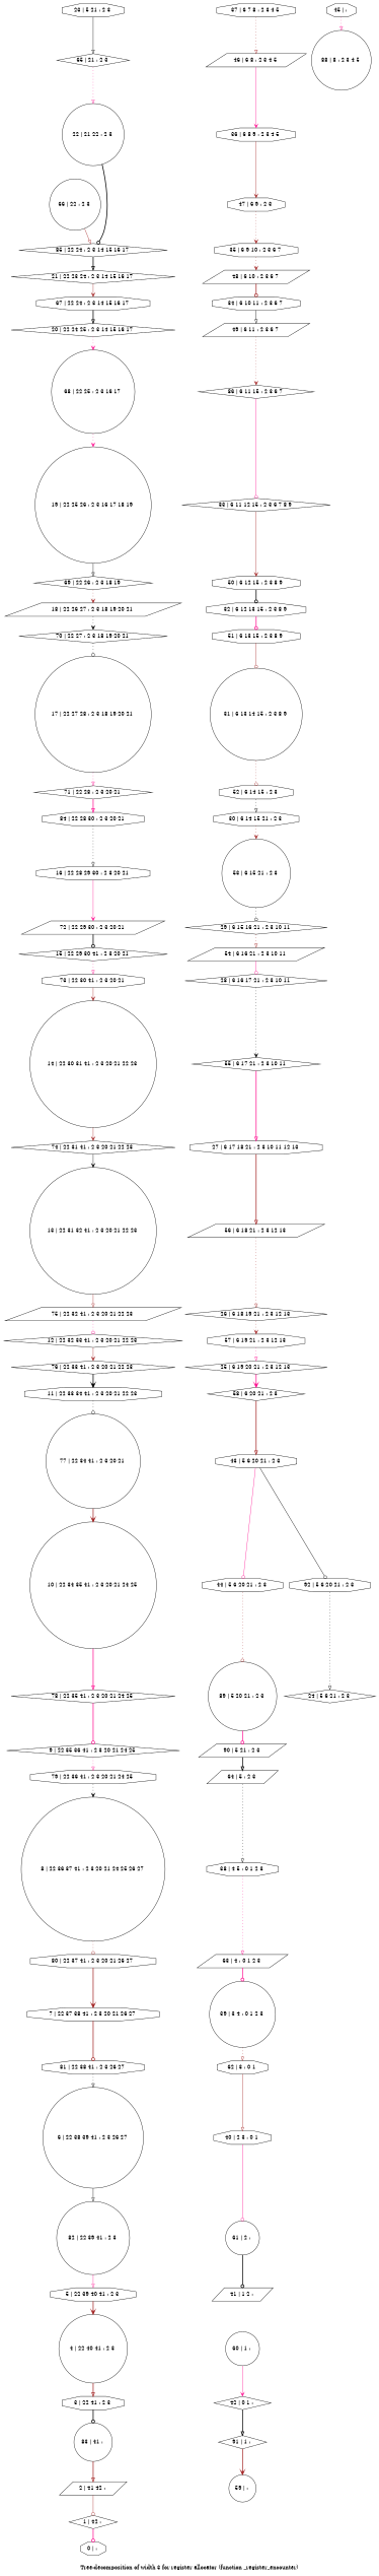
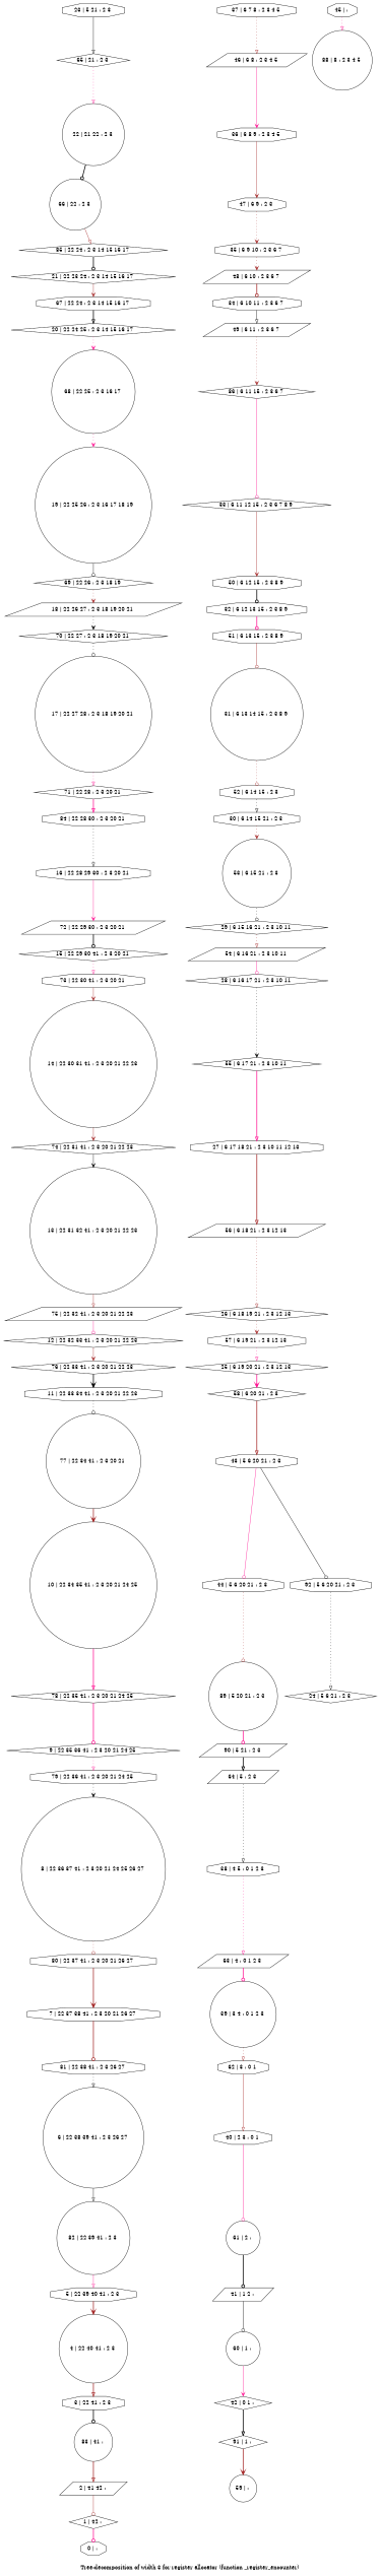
  digraph {
    label="Tree-decomposition of width 3 for register allocator (function _register_encounter)"
    node [shape=octagon]
    edge [arrowhead=onormal color=brown style=dotted]
    n1 [label="0 | : "]
    n2 [label="1 | 42 : " shape=diamond]
    n3 [label="2 | 41 42 : " shape=parallelogram]
    n4 [label="3 | 22 41 : 2 3 "]
    n5 [label="83 | 41 : " shape=circle]
    n6 [label="4 | 22 40 41 : 2 3 " shape=circle]
    n7 [label="5 | 22 39 40 41 : 2 3 "]
    n8 [label="6 | 22 38 39 41 : 2 3 26 27 " shape=circle]
    n9 [label="82 | 22 39 41 : 2 3 " shape=circle]
    n10 [label="7 | 22 37 38 41 : 2 3 20 21 26 27 "]
    n11 [label="81 | 22 38 41 : 2 3 26 27 "]
    n12 [label="8 | 22 36 37 41 : 2 3 20 21 24 25 26 27 " shape=circle]
    n13 [label="80 | 22 37 41 : 2 3 20 21 26 27 "]
    n14 [label="9 | 22 35 36 41 : 2 3 20 21 24 25 " shape=diamond]
    n15 [label="79 | 22 36 41 : 2 3 20 21 24 25 "]
    n16 [label="10 | 22 34 35 41 : 2 3 20 21 24 25 " shape=circle]
    n17 [label="78 | 22 35 41 : 2 3 20 21 24 25 " shape=diamond]
    n18 [label="11 | 22 33 34 41 : 2 3 20 21 22 23 "]
    n19 [label="77 | 22 34 41 : 2 3 20 21 " shape=circle]
    n20 [label="12 | 22 32 33 41 : 2 3 20 21 22 23 " shape=diamond]
    n21 [label="76 | 22 33 41 : 2 3 20 21 22 23 " shape=diamond]
    n22 [label="13 | 22 31 32 41 : 2 3 20 21 22 23 " shape=circle]
    n23 [label="75 | 22 32 41 : 2 3 20 21 22 23 " shape=parallelogram]
    n24 [label="14 | 22 30 31 41 : 2 3 20 21 22 23 " shape=circle]
    n25 [label="74 | 22 31 41 : 2 3 20 21 22 23 " shape=diamond]
    n26 [label="15 | 22 29 30 41 : 2 3 20 21 " shape=diamond]
    n27 [label="73 | 22 30 41 : 2 3 20 21 "]
    n28 [label="16 | 22 28 29 30 : 2 3 20 21 "]
    n29 [label="72 | 22 29 30 : 2 3 20 21 " shape=parallelogram]
    n30 [label="17 | 22 27 28 : 2 3 18 19 20 21 " shape=circle]
    n31 [label="71 | 22 28 : 2 3 20 21 " shape=diamond]
    n32 [label="84 | 22 28 30 : 2 3 20 21 "]
    n33 [label="18 | 22 26 27 : 2 3 18 19 20 21 " shape=parallelogram]
    n34 [label="70 | 22 27 : 2 3 18 19 20 21 " shape=diamond]
    n35 [label="19 | 22 25 26 : 2 3 16 17 18 19 " shape=circle]
    n36 [label="69 | 22 26 : 2 3 18 19 " shape=diamond]
    n37 [label="20 | 22 24 25 : 2 3 14 15 16 17 " shape=diamond]
    n38 [label="68 | 22 25 : 2 3 16 17 " shape=circle]
    n39 [label="21 | 22 23 24 : 2 3 14 15 16 17 " shape=diamond]
    n40 [label="67 | 22 24 : 2 3 14 15 16 17 "]
    n41 [label="22 | 21 22 : 2 3 " shape=circle]
    n42 [label="66 | 22 : 2 3 " shape=circle]
    n43 [label="85 | 22 24 : 2 3 14 15 16 17 " shape=diamond]
    n44 [label="23 | 5 21 : 2 3 "]
    n45 [label="65 | 21 : 2 3 " shape=diamond]
    n46 [label="24 | 5 6 21 : 2 3 " shape=diamond]
    n47 [label="25 | 6 19 20 21 : 2 3 12 13 " shape=diamond]
    n48 [label="58 | 6 20 21 : 2 3 " shape=diamond]
    n49 [label="43 | 5 6 20 21 : 2 3 "]
    n50 [label="26 | 6 18 19 21 : 2 3 12 13 " shape=diamond]
    n51 [label="57 | 6 19 21 : 2 3 12 13 "]
    n52 [label="27 | 6 17 18 21 : 2 3 10 11 12 13 "]
    n53 [label="56 | 6 18 21 : 2 3 12 13 " shape=parallelogram]
    n54 [label="28 | 6 16 17 21 : 2 3 10 11 " shape=diamond]
    n55 [label="55 | 6 17 21 : 2 3 10 11 " shape=diamond]
    n56 [label="29 | 6 15 16 21 : 2 3 10 11 " shape=diamond]
    n57 [label="54 | 6 16 21 : 2 3 10 11 " shape=parallelogram]
    n58 [label="30 | 6 14 15 21 : 2 3 "]
    n59 [label="53 | 6 15 21 : 2 3 " shape=circle]
    n60 [label="31 | 6 13 14 15 : 2 3 8 9 " shape=circle]
    n61 [label="52 | 6 14 15 : 2 3 "]
    n62 [label="32 | 6 12 13 15 : 2 3 8 9 "]
    n63 [label="51 | 6 13 15 : 2 3 8 9 "]
    n64 [label="33 | 6 11 12 15 : 2 3 6 7 8 9 " shape=diamond]
    n65 [label="50 | 6 12 15 : 2 3 8 9 "]
    n66 [label="34 | 6 10 11 : 2 3 6 7 "]
    n67 [label="49 | 6 11 : 2 3 6 7 " shape=parallelogram]
    n68 [label="86 | 6 11 15 : 2 3 6 7 " shape=diamond]
    n69 [label="35 | 6 9 10 : 2 3 6 7 "]
    n70 [label="48 | 6 10 : 2 3 6 7 " shape=parallelogram]
    n71 [label="36 | 6 8 9 : 2 3 4 5 "]
    n72 [label="47 | 6 9 : 2 3 "]
    n73 [label="37 | 6 7 8 : 2 3 4 5 "]
    n74 [label="46 | 6 8 : 2 3 4 5 " shape=parallelogram]
    n75 [label="38 | 4 5 : 0 1 2 3 "]
    n76 [label="63 | 4 : 0 1 2 3 " shape=parallelogram]
    n77 [label="39 | 3 4 : 0 1 2 3 " shape=circle]
    n78 [label="62 | 3 : 0 1 "]
    n79 [label="40 | 2 3 : 0 1 "]
    n80 [label="61 | 2 : " shape=circle]
    n81 [label="41 | 1 2 : " shape=parallelogram]
    n82 [label="60 | 1 : " shape=circle]
    n83 [label="42 | 0 1 : " shape=diamond]
    n84 [label="91 | 1 : " shape=diamond]
    n85 [label="59 | : " shape=circle]
    n86 [label="44 | 5 6 20 21 : 2 3 "]
    n87 [label="92 | 5 6 20 21 : 2 3 "]
    n88 [label="89 | 5 20 21 : 2 3 " shape=circle]
    n89 [label="90 | 5 21 : 2 3 " shape=parallelogram]
    n90 [label="45 | : "]
    n91 [label="88 | 8 : 2 3 4 5 " shape=circle]
    n92 [label="64 | 5 : 2 3 " shape=parallelogram]
    n2 -> n1 [arrowhead=odot color=deeppink style=bold]
    n3 -> n2 [arrowhead=odot style=solid]
    n4 -> n5 [arrowhead=odot color=black style=bold]
    n5 -> n3 [style=bold]
    n6 -> n4 [style=bold]
    n7 -> n6 [arrowhead=vee style=bold]
    n8 -> n9 [color=black style=solid]
    n9 -> n7 [color=deeppink style=solid]
    n10 -> n11 [arrowhead=odot style=bold]
    n11 -> n8 [color=black]
    n12 -> n13 [arrowhead=odot]
    n13 -> n10 [arrowhead=vee style=bold]
    n14 -> n15 [color=deeppink]
    n15 -> n12 [arrowhead=vee color=black]
    n16 -> n17 [color=deeppink style=bold]
    n17 -> n14 [arrowhead=odot color=deeppink style=bold]
    n18 -> n19 [arrowhead=odot color=black]
    n19 -> n16 [arrowhead=vee style=bold]
    n20 -> n21 [arrowhead=vee style=solid]
    n21 -> n18 [arrowhead=vee color=black style=bold]
    n22 -> n23 [style=solid]
-   n23 -> n20 [arrowhead=odot color=deeppink]
+   n23 -> n20 [arrowhead=odot color=deeppink style=solid]
    n24 -> n25 [arrowhead=vee style=solid]
    n25 -> n22 [arrowhead=vee color=black style=solid]
    n26 -> n27 [color=deeppink]
    n27 -> n24 [arrowhead=vee style=solid]
    n28 -> n29 [arrowhead=vee color=deeppink style=solid]
    n29 -> n26 [arrowhead=odot color=black style=bold]
    n30 -> n31 [color=deeppink]
    n31 -> n32 [color=deeppink style=bold]
    n32 -> n28 [color=black]
    n33 -> n34 [arrowhead=vee color=black]
    n34 -> n30 [arrowhead=odot color=black]
-   n35 -> n36 [color=black style=solid]
+   n35 -> n36 [arrowhead=odot color=black style=solid]
    n36 -> n33 [arrowhead=vee]
    n37 -> n38 [arrowhead=vee color=deeppink]
    n38 -> n35 [arrowhead=vee color=deeppink]
    n39 -> n40 [arrowhead=vee style=solid]
    n40 -> n37 [color=black style=bold]
-   n41 -> n43 [arrowhead=odot color=black style=bold]
+   n41 -> n42 [arrowhead=odot color=black style=bold]
    n42 -> n43 [style=solid]
-   n43 -> n39 [color=black style=bold]
+   n43 -> n39 [arrowhead=odot color=black style=bold]
    n44 -> n45 [color=black style=solid]
    n45 -> n41 [color=deeppink]
    n47 -> n48 [arrowhead=vee color=deeppink style=bold]
    n48 -> n49 [style=bold]
    n49 -> n86 [arrowhead=odot color=deeppink style=solid]
    n49 -> n87 [arrowhead=odot color=black style=solid]
    n50 -> n51 [arrowhead=vee]
    n51 -> n47 [color=deeppink]
    n52 -> n53 [style=bold]
    n53 -> n50
    n54 -> n55 [arrowhead=vee color=black]
    n55 -> n52 [color=deeppink style=bold]
    n56 -> n57
    n57 -> n54 [arrowhead=odot color=deeppink style=solid]
    n58 -> n59 [arrowhead=vee]
    n59 -> n56 [arrowhead=odot color=black]
    n60 -> n61 [arrowhead=odot]
    n61 -> n58 [color=black]
    n62 -> n63 [arrowhead=odot color=deeppink style=bold]
    n63 -> n60 [arrowhead=odot style=solid]
    n64 -> n65 [arrowhead=vee style=solid]
    n65 -> n62 [arrowhead=odot color=black style=bold]
    n66 -> n67 [color=black style=solid]
    n67 -> n68 [arrowhead=vee]
    n68 -> n64 [arrowhead=odot color=deeppink style=solid]
    n69 -> n70 [arrowhead=vee]
    n70 -> n66 [arrowhead=odot style=bold]
    n71 -> n72 [arrowhead=vee style=solid]
    n72 -> n69 [arrowhead=vee]
    n73 -> n74
    n74 -> n71 [arrowhead=vee color=deeppink style=solid]
    n75 -> n76 [color=deeppink]
    n76 -> n77 [arrowhead=odot color=deeppink style=bold]
    n77 -> n78
    n78 -> n79 [style=solid]
    n79 -> n80 [arrowhead=odot color=deeppink style=solid]
    n80 -> n81 [arrowhead=odot color=black style=bold]
+   n81 -> n82 [arrowhead=odot color=black style=solid]
    n82 -> n83 [arrowhead=vee color=deeppink style=solid]
    n83 -> n84 [color=black style=bold]
    n84 -> n85 [arrowhead=vee style=bold]
    n86 -> n88 [arrowhead=odot]
    n87 -> n46 [color=black]
    n88 -> n89 [arrowhead=odot color=deeppink style=bold]
    n89 -> n92 [color=black style=bold]
    n90 -> n91 [color=deeppink]
    n92 -> n75 [color=black]
  }
